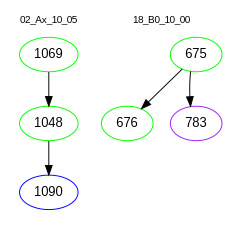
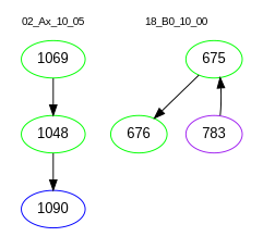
  digraph {
    fontname="Liberation Sans"
    node [color=green fontname="Liberation Sans"]
    edge [color=black fontname="Liberation Sans"]
    n1 [label=1069]
    n2 [label=1048]
    n3 [color=blue label=1090]
    n4 [label=675]
    n5 [label=676]
    n6 [color=purple label=783]
    subgraph cluster_1 {
      color=white
      fontsize=10
      label="02_Ax_10_05"
      n1
      n2
      n3
    }
    subgraph cluster_2 {
      color=white
      fontsize=10
      label="18_B0_10_00"
      n4
      n5
      n6
    }
    n1 -> n2
    n2 -> n3
    n4 -> n5
-   n4 -> n6
+   n6 -> n4
  }
